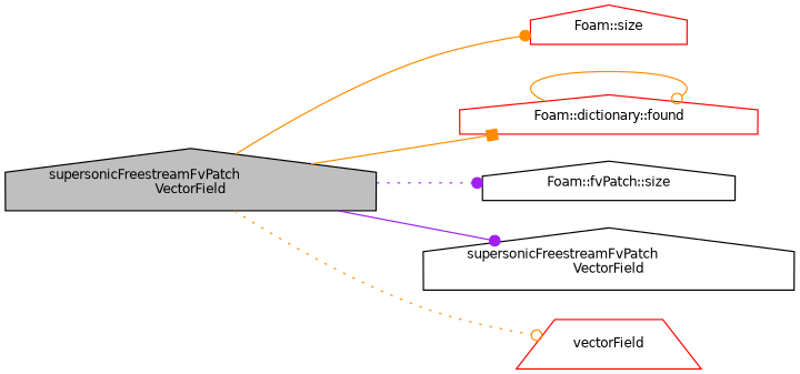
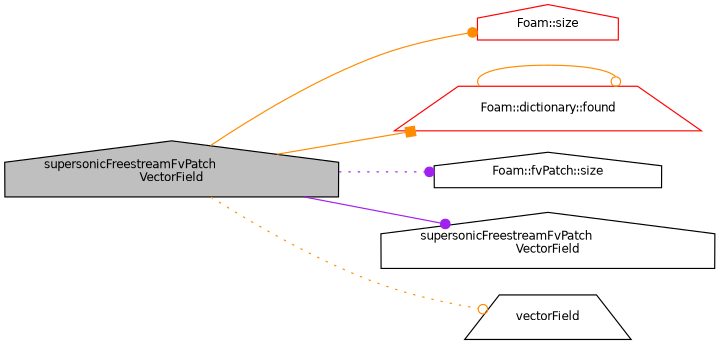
  digraph {
    rankdir=LR
    node [color=black fontname=Helvetica fontsize=10 shape=house]
    edge [arrowhead=dot color=darkorange fontname=Helvetica fontsize=10 labelfontname=Helvetica labelfontsize=10 style=solid]
    n1 [fillcolor=grey75 fontcolor=black height=0.2 label="supersonicFreestreamFvPatch\lVectorField" style=filled width=0.4]
    n2 [color=red height=0.2 label="Foam::size" width=0.4]
-   n3 [color=red height=0.2 label="Foam::dictionary::found" width=0.4]
+   n3 [color=red height=0.2 label="Foam::dictionary::found" shape=trapezium width=0.4]
    n4 [height=0.2 label="Foam::fvPatch::size" width=0.4]
    n5 [height=0.2 label="supersonicFreestreamFvPatch\lVectorField" width=0.4]
-   n6 [color=red height=0.2 label=vectorField shape=trapezium width=0.4]
+   n6 [height=0.2 label=vectorField shape=trapezium width=0.4]
    n1 -> n2
    n1 -> n3 [arrowhead=box]
    n1 -> n4 [color=purple style=dotted]
    n1 -> n5 [color=purple]
    n1 -> n6 [arrowhead=odot style=dotted]
    n3 -> n3 [arrowhead=odot]
  }
